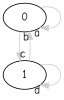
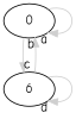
  digraph {
    fontname="Comic Neue"
    node [fontname="Comic Neue"]
    edge [color=grey81 taillebel=middle fontname="Comic Neue"]
    n1 [label=0]
-   n2 [label=1]
+   n2 [label=6]
    n1 -> n1 [headlabel=a]
    n1 -> n2 [headlabel=c]
    n2 -> n1 [headlabel=b]
    n2 -> n2 [headlabel=d]
  }
